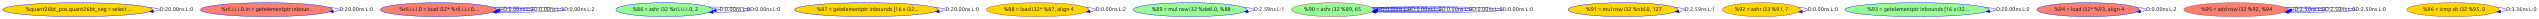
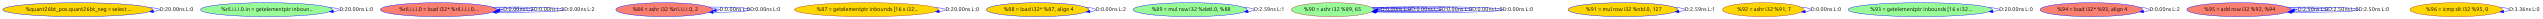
  digraph {
    fontname=Ubuntu
    node [color=blue fillcolor=gold fontname=Ubuntu style=filled]
    edge [color=blue fontname=Ubuntu]
    n1 [label="  %quant26bt_pos.quant26bt_neg = select ..."]
-   n2 [fillcolor=salmon label="  %ril.i.i.i.0.in = getelementptr inboun..."]
+   n2 [fillcolor=palegreen label="  %ril.i.i.i.0.in = getelementptr inboun..."]
    n3 [fillcolor=salmon label="  %ril.i.i.i.0 = load i32* %ril.i.i.i.0...."]
-   n4 [fillcolor=palegreen label="  %86 = ashr i32 %ril.i.i.i.0, 2"]
-   n5 [label="  %87 = getelementptr inbounds [16 x i32..."]
-   n6 [color=brown label="  %88 = load i32* %87, align 4"]
+   n4 [fillcolor=salmon label="  %86 = ashr i32 %ril.i.i.i.0, 2"]
+   n5 [color=brown label="  %87 = getelementptr inbounds [16 x i32..."]
+   n6 [label="  %88 = load i32* %87, align 4"]
    n7 [fillcolor=palegreen label="  %89 = mul nsw i32 %detl.0, %88"]
    n8 [color=brown fillcolor=palegreen label="%90 = ashr i32 %89, 65"]
    n9 [label="  %91 = mul nsw i32 %nbl.0, 127"]
-   n10 [color=brown label="%92 = ashr i33 %91, 7"]
+   n10 [color=brown label="  %92 = ashr i32 %91, 7"]
    n11 [fillcolor=palegreen label="  %93 = getelementptr inbounds [16 x i32..."]
    n12 [fillcolor=salmon label="  %94 = load i32* %93, align 4"]
-   n13 [color=brown fillcolor=salmon label="  %95 = add nsw i32 %92, %94"]
+   n13 [fillcolor=salmon label="  %95 = add nsw i32 %92, %94"]
    n14 [color=brown label="  %96 = icmp slt i32 %95, 0"]
    n1 -> n1 [label="D:20.00ns L:0"]
    n2 -> n2 [label="D:20.00ns L:0"]
    n3 -> n3 [label="D:0.00ns L:2"]
    n3 -> n3 [label="D:0.00ns L:2"]
    n3 -> n3 [label="D:0.00ns L:2"]
    n4 -> n4 [label="D:0.00ns L:0"]
    n4 -> n4 [label="D:0.00ns L:0"]
    n5 -> n5 [label="D:20.00ns L:0"]
    n6 -> n6 [label="D:0.00ns L:2"]
    n7 -> n7 [label="D:2.59ns L:1"]
    n8 -> n8 [label="D:0.00ns L:0"]
    n8 -> n8 [label="D:0.00ns L:0"]
    n8 -> n8 [label="D:0.00ns L:0"]
    n8 -> n8 [label="D:0.00ns L:0"]
    n8 -> n8 [label="D:0.00ns L:0"]
    n9 -> n9 [label="D:2.59ns L:1"]
    n10 -> n10 [label="D:0.00ns L:0"]
    n11 -> n11 [label="D:20.00ns L:0"]
    n12 -> n12 [label="D:0.00ns L:2"]
    n13 -> n13 [label="D:2.50ns L:0"]
    n13 -> n13 [label="D:2.50ns L:0"]
    n13 -> n13 [label="D:2.50ns L:0"]
    n14 -> n14 [label="D:3.36ns L:0"]
  }
